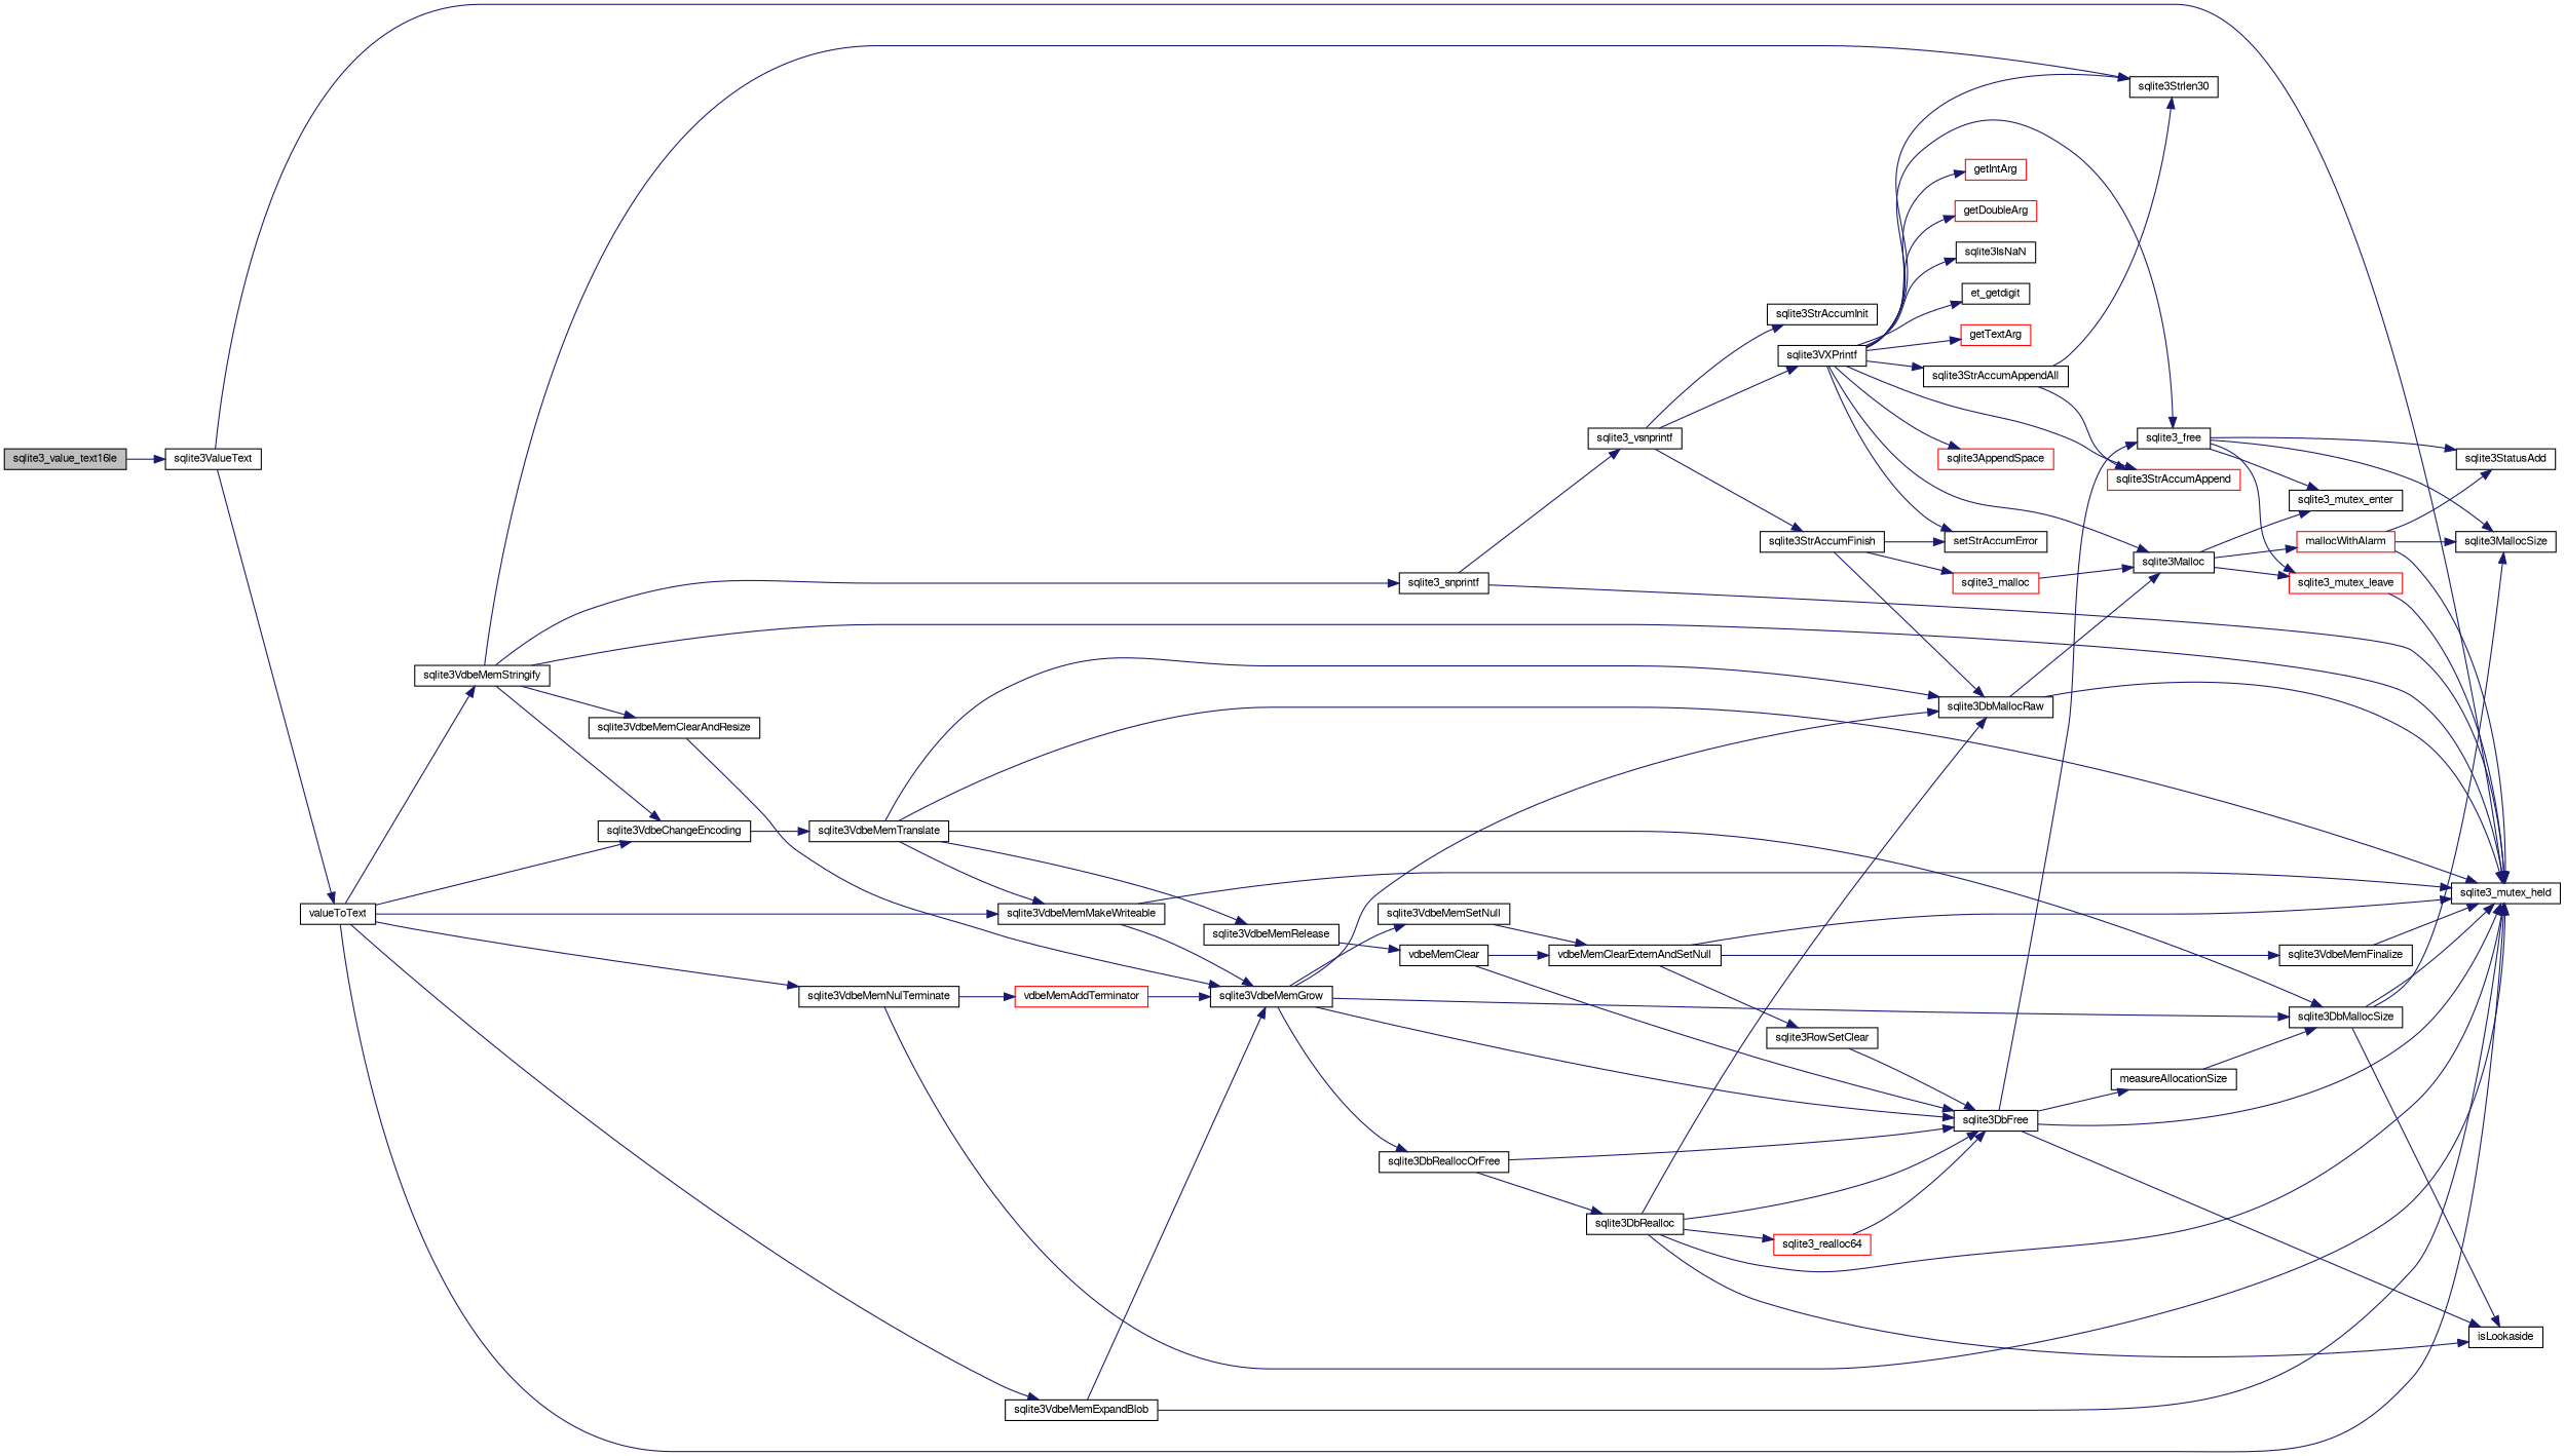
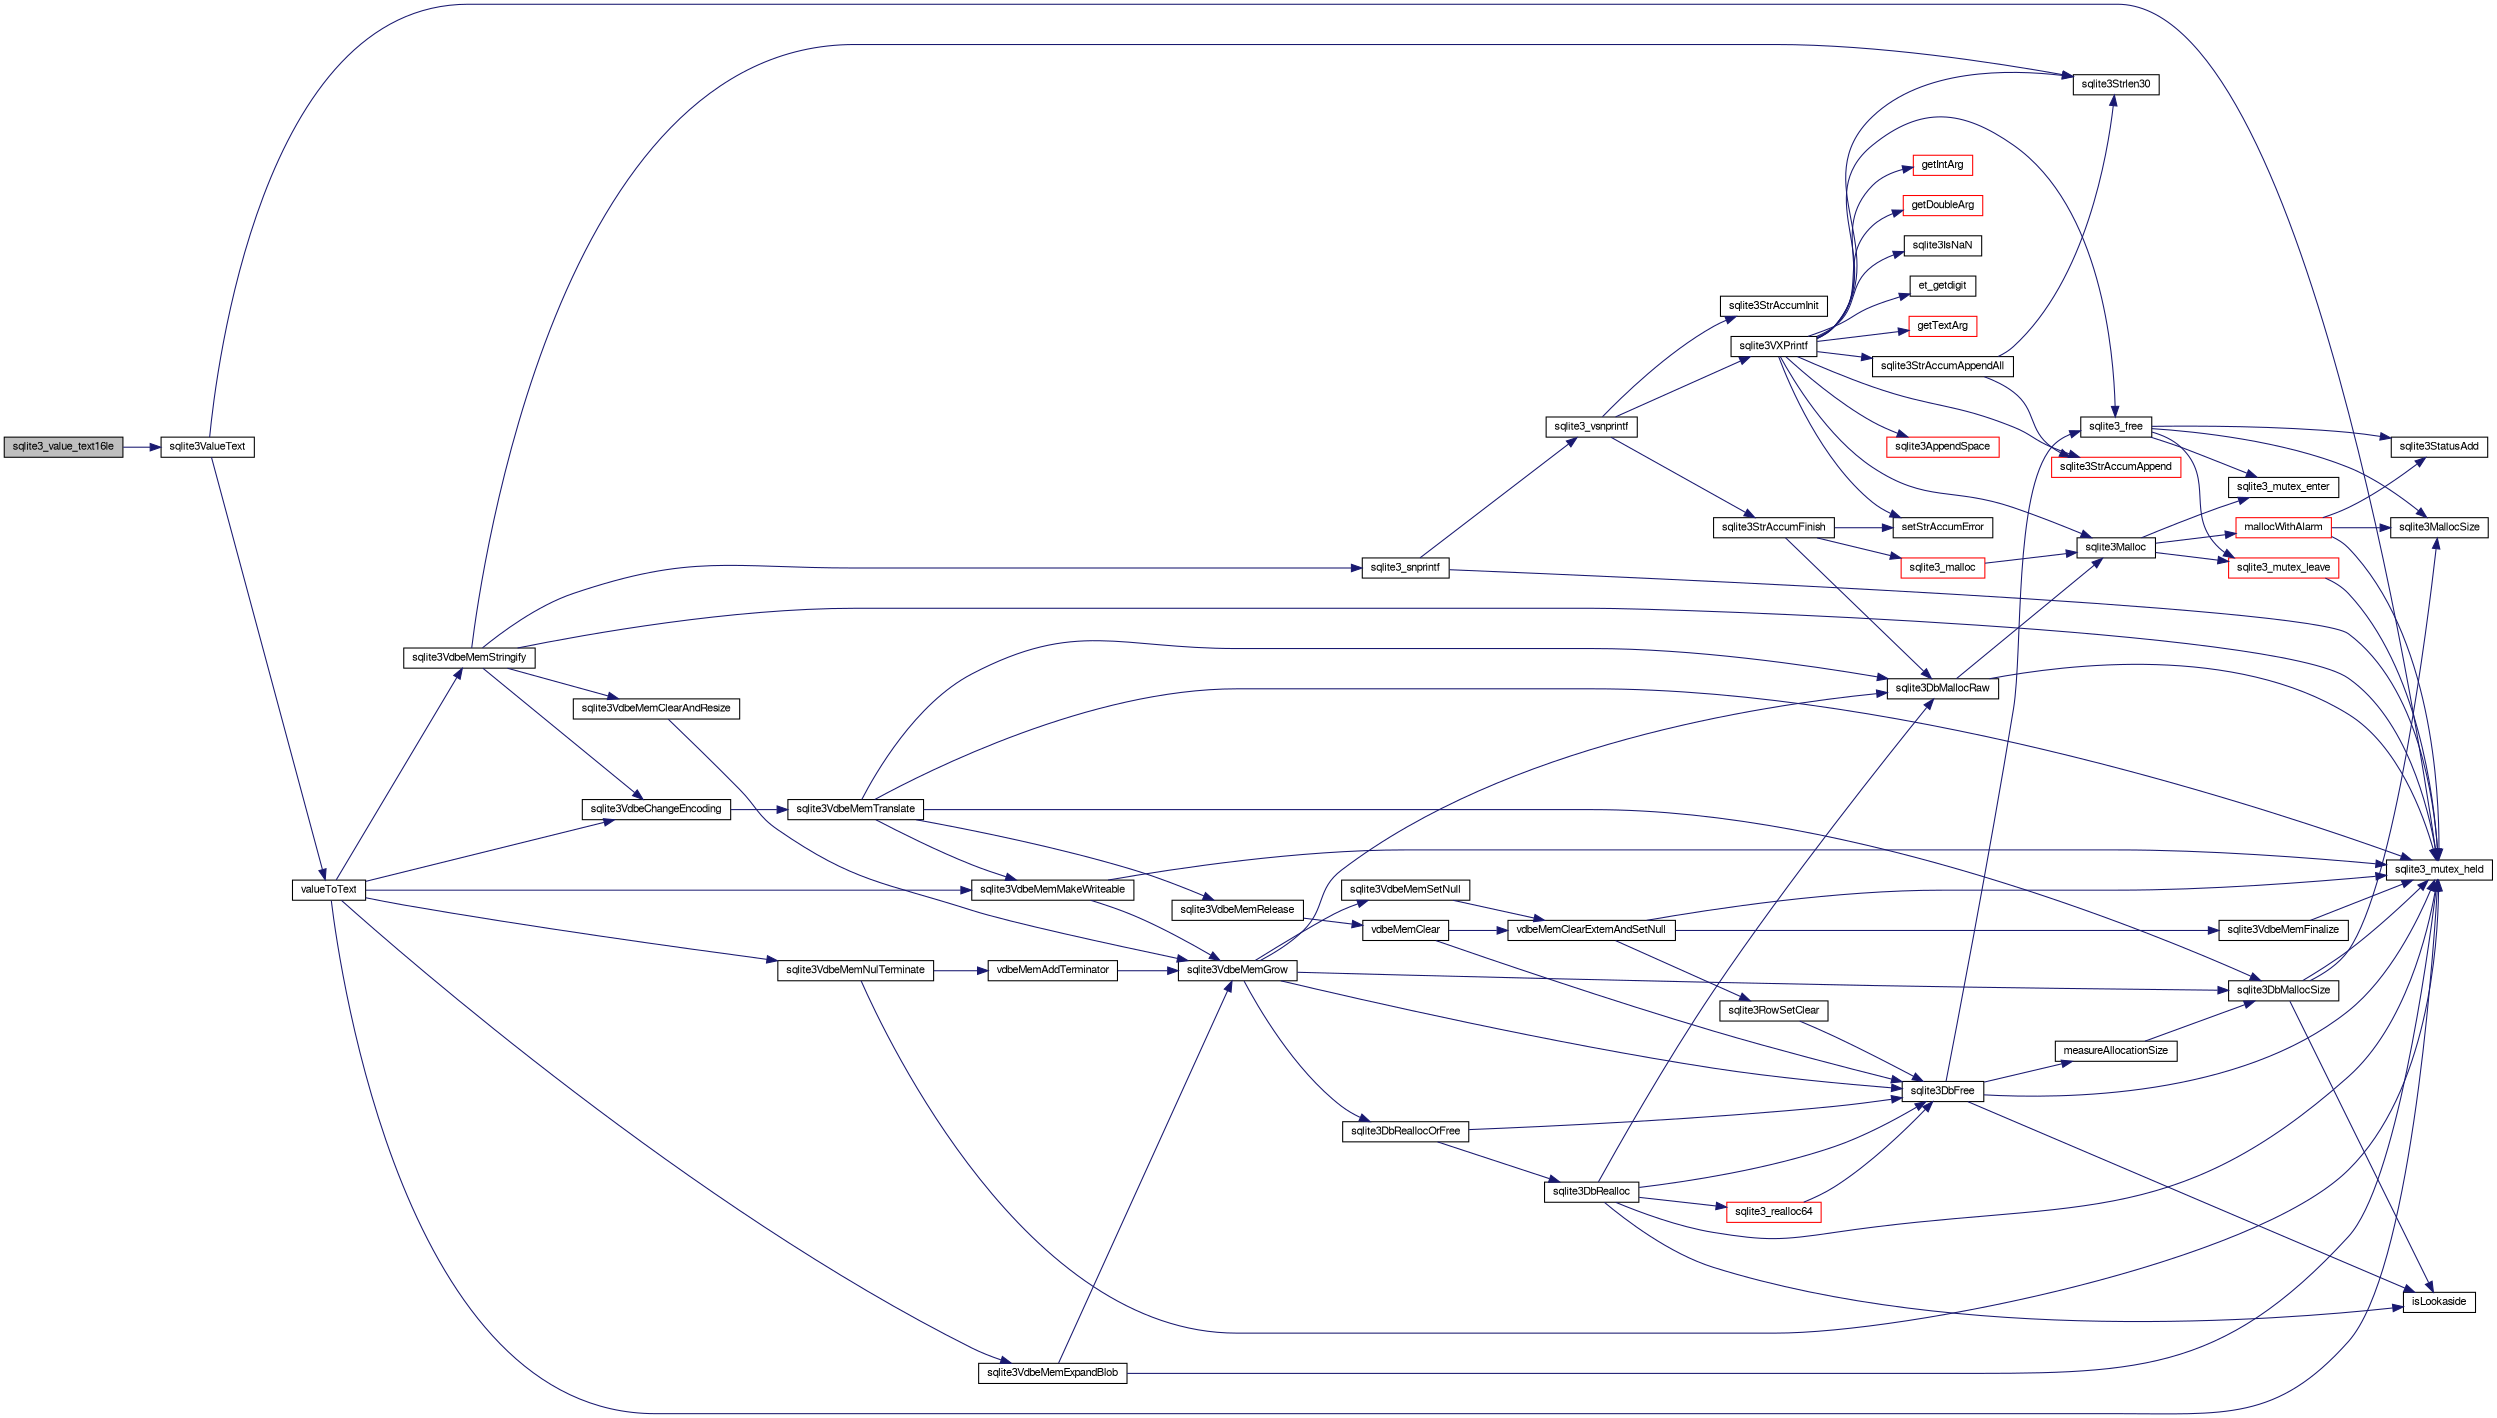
  digraph {
    rankdir=LR
    node [color=black fillcolor=white fontname=FreeSans fontsize=10 shape=record style=filled]
    edge [color=midnightblue fontname=FreeSans fontsize=10 labelfontname=FreeSans labelfontsize=10 style=solid]
    n1 [fillcolor=grey75 fontcolor=black height=0.2 label=sqlite3_value_text16le width=0.4]
    n2 [height=0.2 label=sqlite3ValueText width=0.4]
    n3 [height=0.2 label=sqlite3_mutex_held width=0.4]
    n4 [height=0.2 label=valueToText width=0.4]
    n5 [height=0.2 label=sqlite3VdbeMemExpandBlob width=0.4]
    n6 [height=0.2 label=sqlite3VdbeChangeEncoding width=0.4]
    n7 [height=0.2 label=sqlite3VdbeMemMakeWriteable width=0.4]
    n8 [height=0.2 label=sqlite3VdbeMemNulTerminate width=0.4]
    n9 [height=0.2 label=sqlite3VdbeMemStringify width=0.4]
    n10 [height=0.2 label=sqlite3VdbeMemGrow width=0.4]
    n11 [height=0.2 label=sqlite3VdbeMemTranslate width=0.4]
-   n12 [color=red height=0.2 label=vdbeMemAddTerminator width=0.4]
+   n12 [height=0.2 label=vdbeMemAddTerminator width=0.4]
    n13 [height=0.2 label=sqlite3VdbeMemClearAndResize width=0.4]
    n14 [height=0.2 label=sqlite3_snprintf width=0.4]
    n15 [height=0.2 label=sqlite3Strlen30 width=0.4]
    n16 [height=0.2 label=sqlite3DbMallocSize width=0.4]
    n17 [height=0.2 label=sqlite3DbReallocOrFree width=0.4]
    n18 [height=0.2 label=sqlite3DbMallocRaw width=0.4]
    n19 [height=0.2 label=sqlite3DbFree width=0.4]
    n20 [height=0.2 label=sqlite3VdbeMemSetNull width=0.4]
    n21 [height=0.2 label=sqlite3MallocSize width=0.4]
    n22 [height=0.2 label=isLookaside width=0.4]
    n23 [height=0.2 label=sqlite3DbRealloc width=0.4]
    n24 [height=0.2 label=sqlite3Malloc width=0.4]
    n25 [height=0.2 label=measureAllocationSize width=0.4]
    n26 [height=0.2 label=sqlite3_free width=0.4]
    n27 [height=0.2 label=vdbeMemClearExternAndSetNull width=0.4]
    n28 [color=red height=0.2 label=sqlite3_realloc64 width=0.4]
    n29 [height=0.2 label=sqlite3_mutex_enter width=0.4]
    n30 [color=red height=0.2 label=mallocWithAlarm width=0.4]
    n31 [color=red height=0.2 label=sqlite3_mutex_leave width=0.4]
    n32 [height=0.2 label=sqlite3StatusAdd width=0.4]
    n33 [height=0.2 label=sqlite3VdbeMemFinalize width=0.4]
    n34 [height=0.2 label=sqlite3RowSetClear width=0.4]
    n35 [height=0.2 label=sqlite3VdbeMemRelease width=0.4]
    n36 [height=0.2 label=vdbeMemClear width=0.4]
    n37 [height=0.2 label=sqlite3_vsnprintf width=0.4]
    n38 [height=0.2 label=sqlite3StrAccumInit width=0.4]
    n39 [height=0.2 label=sqlite3VXPrintf width=0.4]
    n40 [height=0.2 label=sqlite3StrAccumFinish width=0.4]
    n41 [color=red height=0.2 label=sqlite3StrAccumAppend width=0.4]
    n42 [color=red height=0.2 label=getIntArg width=0.4]
    n43 [height=0.2 label=setStrAccumError width=0.4]
    n44 [color=red height=0.2 label=getDoubleArg width=0.4]
    n45 [height=0.2 label=sqlite3IsNaN width=0.4]
    n46 [height=0.2 label=et_getdigit width=0.4]
    n47 [color=red height=0.2 label=getTextArg width=0.4]
    n48 [height=0.2 label=sqlite3StrAccumAppendAll width=0.4]
    n49 [color=red height=0.2 label=sqlite3AppendSpace width=0.4]
    n50 [color=red height=0.2 label=sqlite3_malloc width=0.4]
    n1 -> n2
    n2 -> n3
    n2 -> n4
    n4 -> n3
    n4 -> n5
    n4 -> n6
    n4 -> n7
    n4 -> n8
    n4 -> n9
    n5 -> n3
    n5 -> n10
    n6 -> n11
    n7 -> n3
    n7 -> n10
    n8 -> n3
    n8 -> n12
    n9 -> n3
    n9 -> n6
    n9 -> n13
    n9 -> n14
    n9 -> n15
    n10 -> n16
    n10 -> n17
    n10 -> n18
    n10 -> n19
    n10 -> n20
    n11 -> n3
    n11 -> n7
    n11 -> n16
    n11 -> n18
    n11 -> n35
    n12 -> n10
    n13 -> n10
    n14 -> n3
    n14 -> n37
    n16 -> n3
    n16 -> n21
    n16 -> n22
    n17 -> n19
    n17 -> n23
    n18 -> n3
    n18 -> n24
    n19 -> n3
    n19 -> n22
    n19 -> n25
    n19 -> n26
    n20 -> n27
    n23 -> n3
    n23 -> n18
    n23 -> n19
    n23 -> n22
    n23 -> n28
    n24 -> n29
    n24 -> n30
    n24 -> n31
    n25 -> n16
    n26 -> n21
    n26 -> n29
    n26 -> n31
    n26 -> n32
    n27 -> n3
    n27 -> n33
    n27 -> n34
    n28 -> n19
    n30 -> n3
    n30 -> n21
    n30 -> n32
    n31 -> n3
    n33 -> n3
    n34 -> n19
    n35 -> n36
    n36 -> n19
    n36 -> n27
    n37 -> n38
    n37 -> n39
    n37 -> n40
    n39 -> n15
    n39 -> n24
    n39 -> n26
    n39 -> n41
    n39 -> n42
    n39 -> n43
    n39 -> n44
    n39 -> n45
    n39 -> n46
    n39 -> n47
    n39 -> n48
    n39 -> n49
    n40 -> n18
    n40 -> n43
    n40 -> n50
    n48 -> n15
    n48 -> n41
    n50 -> n24
  }
